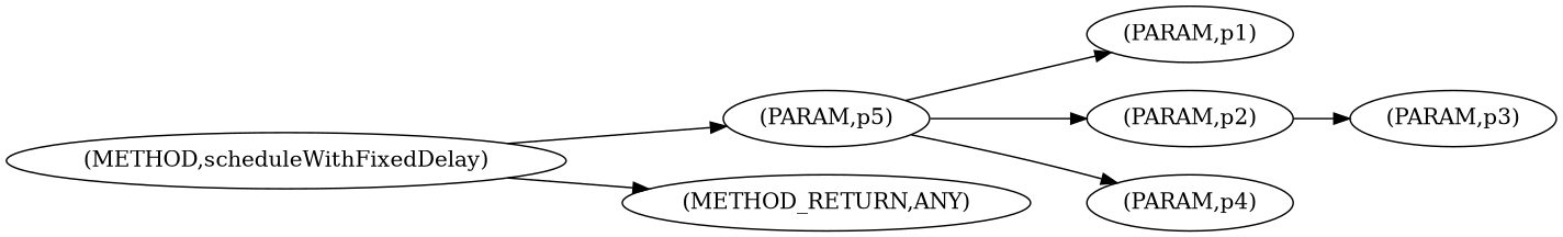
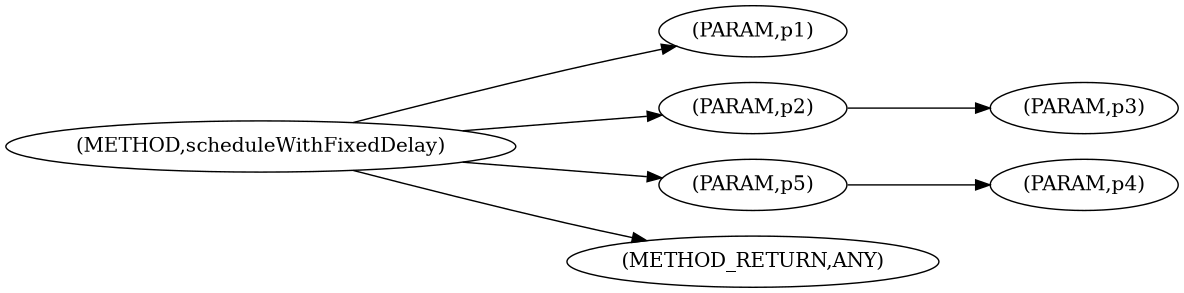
  digraph {
    rankdir=LR
    n1 [label=<(METHOD,scheduleWithFixedDelay)>]
    n2 [label=<(PARAM,p1)>]
    n3 [label=<(PARAM,p2)>]
    n4 [label=<(PARAM,p5)>]
    n5 [label=<(METHOD_RETURN,ANY)>]
    n6 [label=<(PARAM,p3)>]
    n7 [label=<(PARAM,p4)>]
-   n4 -> n2
-   n4 -> n3
+   n1 -> n2
+   n1 -> n3
    n1 -> n4
    n1 -> n5
    n3 -> n6
    n4 -> n7
  }
